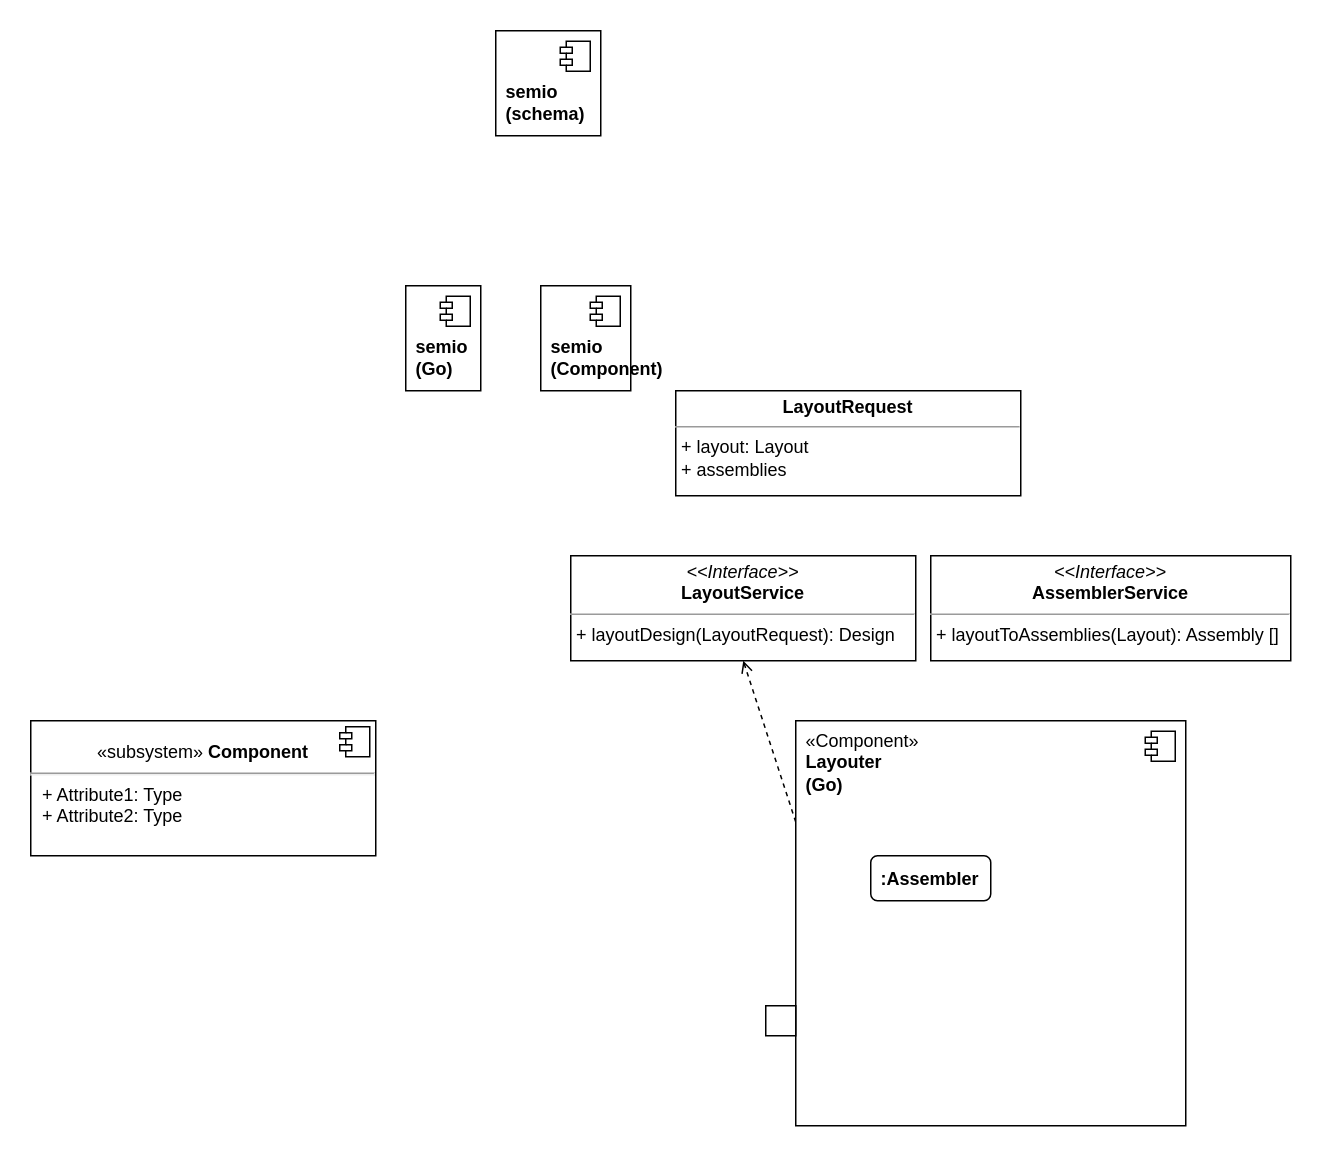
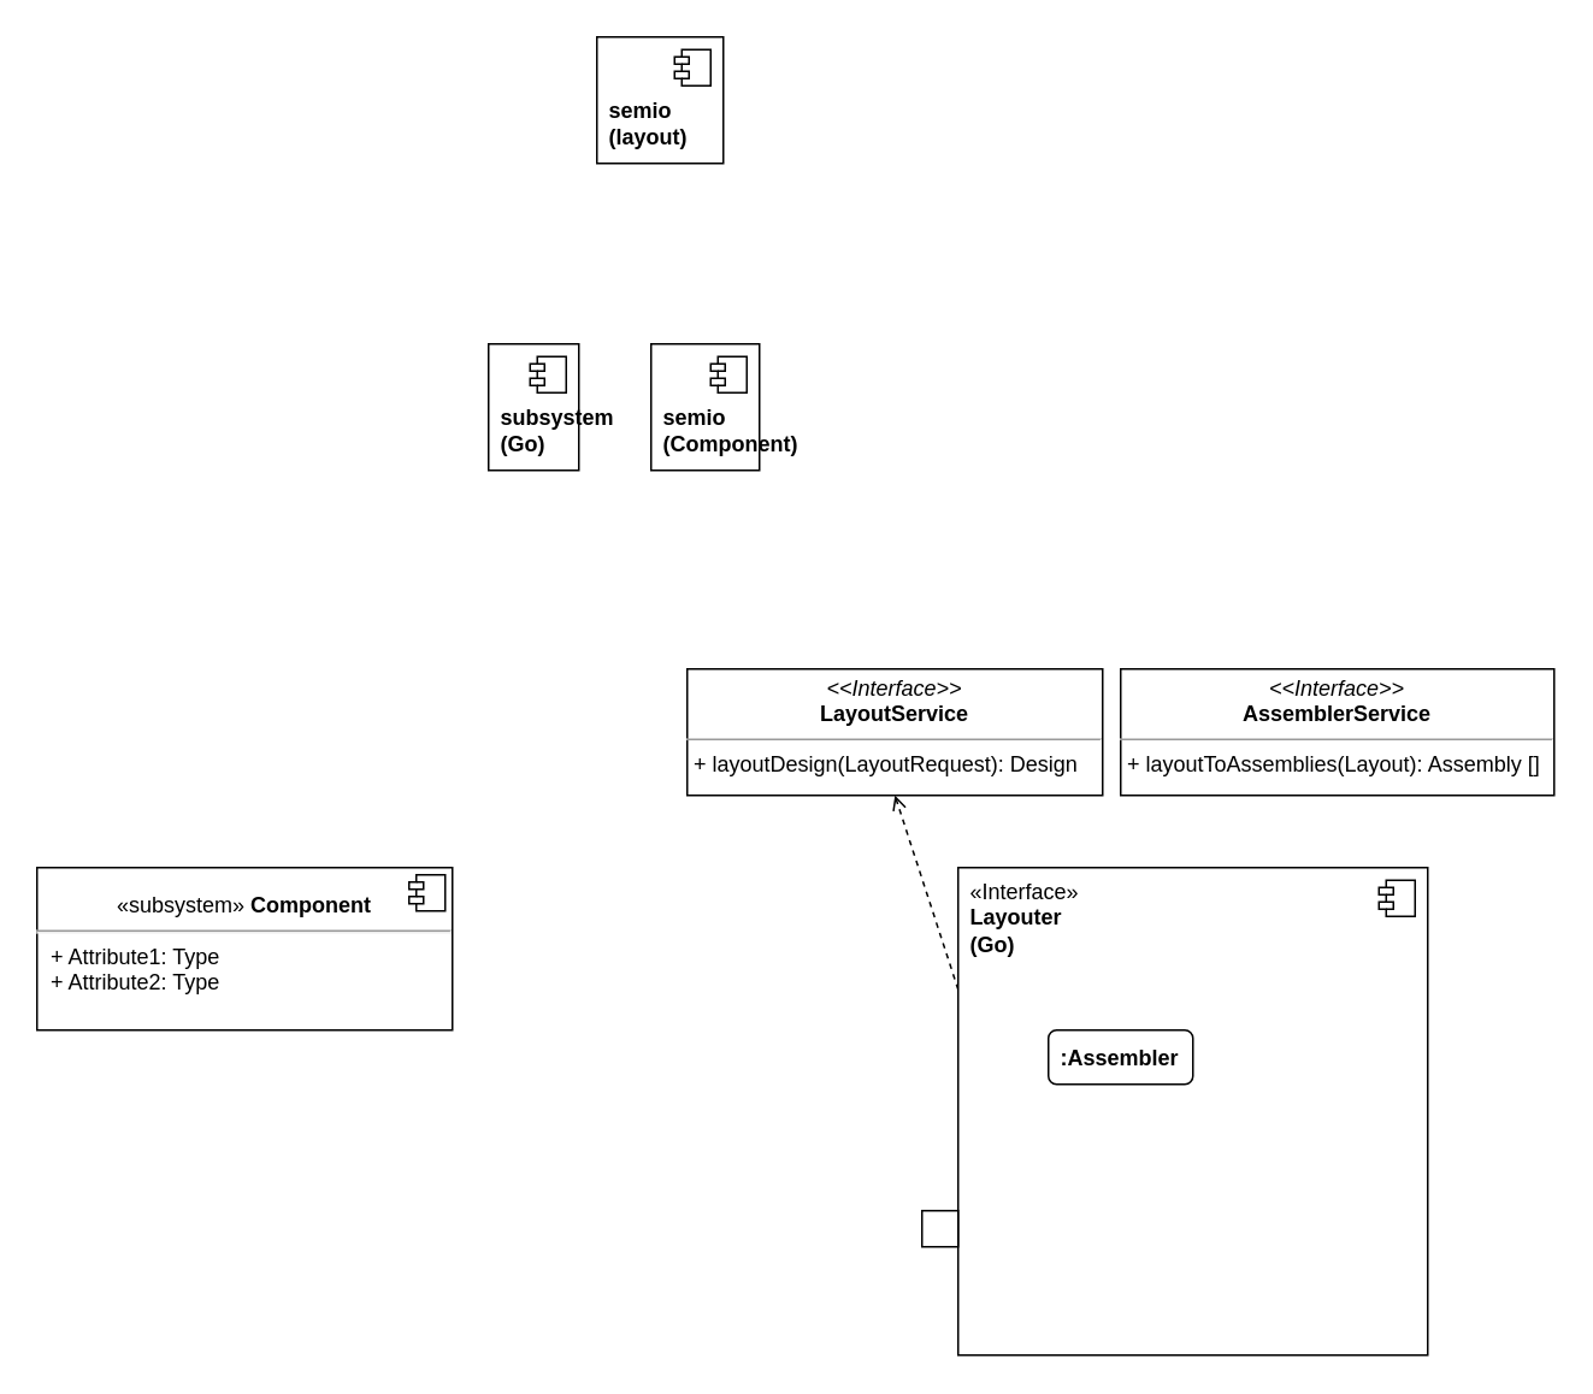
  <mxCell id="0" />
  <mxCell id="1" parent="0" />
  <mxCell id="2" value="&lt;p style=&quot;margin: 0px ; margin-top: 4px ; text-align: center&quot;&gt;&lt;i&gt;&amp;lt;&amp;lt;Interface&amp;gt;&amp;gt;&lt;/i&gt;&lt;br&gt;&lt;b&gt;LayoutService&lt;/b&gt;&lt;/p&gt;&lt;hr size=&quot;1&quot;&gt;&lt;p style=&quot;margin: 0px ; margin-left: 4px&quot;&gt;+ layoutDesign(LayoutRequest): Design&lt;br&gt;&lt;/p&gt;" style="verticalAlign=top;align=left;overflow=fill;fontSize=12;fontFamily=Helvetica;html=1;" vertex="1" parent="1"><mxGeometry x="380" y="370" width="230" height="70" as="geometry" /></mxCell>
  <mxCell id="3" value="&lt;div style=&quot;text-align: center&quot;&gt;&lt;span&gt;&lt;b&gt;&lt;br&gt;&lt;/b&gt;&lt;/span&gt;&lt;/div&gt;&lt;div style=&quot;text-align: center&quot;&gt;«subsystem»&lt;b&gt;&amp;nbsp;&lt;/b&gt;&lt;b&gt;Component&lt;/b&gt;&lt;/div&gt;&lt;hr&gt;&lt;p style=&quot;margin: 0px ; margin-left: 8px&quot;&gt;+ Attribute1: Type&lt;br&gt;+ Attribute2: Type&lt;/p&gt;" style="align=left;overflow=fill;html=1;dropTarget=0;" vertex="1" parent="1"><mxGeometry x="20" y="480" width="230" height="90" as="geometry" /></mxCell>
  <mxCell id="4" value="" style="shape=component;jettyWidth=8;jettyHeight=4;" vertex="1" parent="3"><mxGeometry x="1" width="20" height="20" relative="1" as="geometry"><mxPoint x="-24" y="4" as="offset" /></mxGeometry></mxCell>
- <mxCell id="5" value="&lt;b&gt;semio&lt;br&gt;(Go)&lt;br&gt;&lt;/b&gt;" style="html=1;dropTarget=0;align=left;spacingLeft=5;verticalAlign=bottom;spacingBottom=5;" vertex="1" parent="1"><mxGeometry x="270" width="50" height="70" as="geometry" y="190" /></mxCell>
+ <mxCell id="5" value="&lt;b&gt;subsystem&lt;br&gt;(Go)&lt;br&gt;&lt;/b&gt;" style="html=1;dropTarget=0;align=left;spacingLeft=5;verticalAlign=bottom;spacingBottom=5;" vertex="1" parent="1"><mxGeometry x="270" width="50" height="70" as="geometry" y="190" /></mxCell>
  <mxCell id="6" value="" style="shape=module;jettyWidth=8;jettyHeight=4;" vertex="1" parent="5"><mxGeometry x="1" width="20" height="20" relative="1" as="geometry"><mxPoint x="-27" y="7" as="offset" /></mxGeometry></mxCell>
  <mxCell id="7" value="&lt;b&gt;semio&lt;br&gt;(Component)&lt;br&gt;&lt;/b&gt;" style="html=1;dropTarget=0;align=left;spacingLeft=5;verticalAlign=bottom;spacingBottom=5;" vertex="1" parent="1"><mxGeometry x="360" width="60" height="70" as="geometry" y="190" /></mxCell>
  <mxCell id="8" value="" style="shape=module;jettyWidth=8;jettyHeight=4;" vertex="1" parent="7"><mxGeometry x="1" width="20" height="20" relative="1" as="geometry"><mxPoint x="-27" y="7" as="offset" /></mxGeometry></mxCell>
- <mxCell id="9" value="&lt;b&gt;semio&lt;br&gt;(schema)&lt;br&gt;&lt;/b&gt;" style="html=1;dropTarget=0;align=left;spacingLeft=5;verticalAlign=bottom;spacingBottom=5;" vertex="1" parent="1"><mxGeometry x="330" y="20" width="70" height="70" as="geometry" /></mxCell>
+ <mxCell id="9" value="&lt;b&gt;semio&lt;br&gt;(layout)&lt;br&gt;&lt;/b&gt;" style="html=1;dropTarget=0;align=left;spacingLeft=5;verticalAlign=bottom;spacingBottom=5;" vertex="1" parent="1"><mxGeometry x="330" y="20" width="70" height="70" as="geometry" /></mxCell>
  <mxCell id="10" value="" style="shape=module;jettyWidth=8;jettyHeight=4;" vertex="1" parent="9"><mxGeometry x="1" width="20" height="20" relative="1" as="geometry"><mxPoint x="-27" y="7" as="offset" /></mxGeometry></mxCell>
  <mxCell id="11" style="edgeStyle=none;rounded=0;orthogonalLoop=1;jettySize=auto;html=1;exitX=0;exitY=0.25;exitDx=0;exitDy=0;entryX=0.5;entryY=1;entryDx=0;entryDy=0;endArrow=open;endFill=0;dashed=1;" edge="1" parent="1" source="12" target="2"><mxGeometry relative="1" as="geometry" /></mxCell>
- <mxCell id="12" value="«Component»&lt;br&gt;&lt;b&gt;Layouter&lt;br&gt;(Go)&lt;br&gt;&lt;/b&gt;" style="html=1;dropTarget=0;align=left;spacingLeft=5;verticalAlign=top;spacingBottom=5;" vertex="1" parent="1"><mxGeometry x="530" y="480" width="260" height="270" as="geometry" /></mxCell>
+ <mxCell id="12" value="«Interface»&lt;br&gt;&lt;b&gt;Layouter&lt;br&gt;(Go)&lt;br&gt;&lt;/b&gt;" style="html=1;dropTarget=0;align=left;spacingLeft=5;verticalAlign=top;spacingBottom=5;" vertex="1" parent="1"><mxGeometry x="530" y="480" width="260" height="270" as="geometry" /></mxCell>
  <mxCell id="13" value="" style="shape=module;jettyWidth=8;jettyHeight=4;" vertex="1" parent="12"><mxGeometry x="1" width="20" height="20" relative="1" as="geometry"><mxPoint x="-27" y="7" as="offset" /></mxGeometry></mxCell>
  <mxCell id="14" value="&lt;p style=&quot;margin: 0px ; margin-top: 4px ; text-align: center&quot;&gt;&lt;i&gt;&amp;lt;&amp;lt;Interface&amp;gt;&amp;gt;&lt;/i&gt;&lt;br&gt;&lt;b&gt;AssemblerService&lt;/b&gt;&lt;/p&gt;&lt;hr size=&quot;1&quot;&gt;&lt;p style=&quot;margin: 0px ; margin-left: 4px&quot;&gt;+ layoutToAssemblies(Layout): Assembly []&lt;br&gt;&lt;/p&gt;" style="verticalAlign=top;align=left;overflow=fill;fontSize=12;fontFamily=Helvetica;html=1;" vertex="1" parent="1"><mxGeometry x="620" y="370" width="240" height="70" as="geometry" /></mxCell>
  <mxCell id="15" value="&lt;b&gt;:Assembler&lt;br&gt;&lt;/b&gt;" style="html=1;dropTarget=0;align=left;spacingLeft=5;verticalAlign=bottom;spacingBottom=5;rounded=1;" vertex="1" parent="1"><mxGeometry x="580" y="570" width="80" height="30" as="geometry" /></mxCell>
  <mxCell id="16" value="" style="html=1;align=left;verticalAlign=top;" vertex="1" parent="1"><mxGeometry x="510" y="670" width="20" height="20" as="geometry" /></mxCell>
- <mxCell id="17" value="&lt;p style=&quot;margin: 0px ; margin-top: 4px ; text-align: center&quot;&gt;&lt;b&gt;LayoutRequest&lt;/b&gt;&lt;/p&gt;&lt;hr size=&quot;1&quot;&gt;&lt;p style=&quot;margin: 0px ; margin-left: 4px&quot;&gt;+ layout: Layout&lt;br&gt;&lt;/p&gt;&lt;p style=&quot;margin: 0px ; margin-left: 4px&quot;&gt;+ assemblies&lt;/p&gt;" style="verticalAlign=top;align=left;overflow=fill;fontSize=12;fontFamily=Helvetica;html=1;" vertex="1" parent="1"><mxGeometry x="450" y="260" width="230" height="70" as="geometry" /></mxCell>
